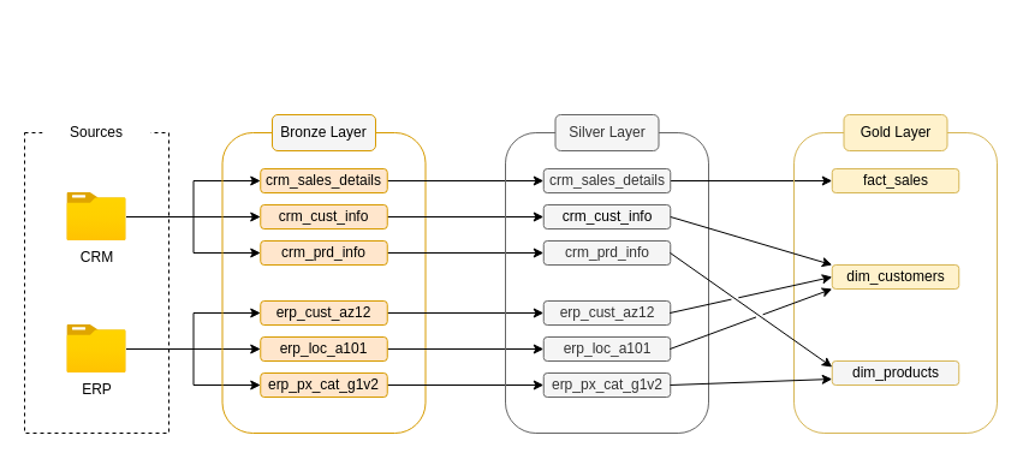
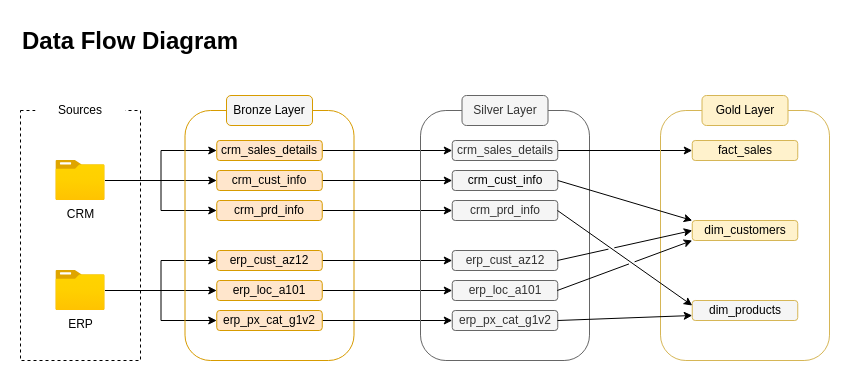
  <mxCell id="0" />
  <mxCell id="1" parent="0" />
  <mxCell id="2" value="" style="rounded=0;whiteSpace=wrap;html=1;fillColor=none;strokeColor=default;dashed=1;" parent="1" vertex="1"><mxGeometry x="20" y="110" width="120" height="250" as="geometry" /></mxCell>
  <mxCell id="3" value="Sources" style="rounded=0;whiteSpace=wrap;html=1;strokeColor=none;" parent="1" vertex="1"><mxGeometry x="35" y="90" width="90" height="40" as="geometry" /></mxCell>
  <mxCell id="4" style="edgeStyle=orthogonalEdgeStyle;rounded=0;orthogonalLoop=1;jettySize=auto;html=1;entryX=0;entryY=0.5;entryDx=0;entryDy=0;" parent="1" source="7" target="21" edge="1"><mxGeometry relative="1" as="geometry" /></mxCell>
  <mxCell id="5" style="edgeStyle=orthogonalEdgeStyle;rounded=0;orthogonalLoop=1;jettySize=auto;html=1;entryX=0;entryY=0.5;entryDx=0;entryDy=0;" parent="1" source="7" target="14" edge="1"><mxGeometry relative="1" as="geometry" /></mxCell>
  <mxCell id="6" style="edgeStyle=orthogonalEdgeStyle;rounded=0;orthogonalLoop=1;jettySize=auto;html=1;entryX=0;entryY=0.5;entryDx=0;entryDy=0;" parent="1" source="7" target="19" edge="1"><mxGeometry relative="1" as="geometry" /></mxCell>
  <mxCell id="7" value="CRM" style="image;aspect=fixed;html=1;points=[];align=center;fontSize=12;image=img/lib/azure2/general/Folder_Blank.svg;" parent="1" vertex="1"><mxGeometry x="55.35" y="160" width="49.3" height="40" as="geometry" /></mxCell>
  <mxCell id="8" style="edgeStyle=orthogonalEdgeStyle;rounded=0;orthogonalLoop=1;jettySize=auto;html=1;entryX=0;entryY=0.5;entryDx=0;entryDy=0;" parent="1" source="11" target="25" edge="1"><mxGeometry relative="1" as="geometry" /></mxCell>
  <mxCell id="9" style="edgeStyle=orthogonalEdgeStyle;rounded=0;orthogonalLoop=1;jettySize=auto;html=1;entryX=0;entryY=0.5;entryDx=0;entryDy=0;" parent="1" source="11" target="17" edge="1"><mxGeometry relative="1" as="geometry" /></mxCell>
  <mxCell id="10" style="edgeStyle=orthogonalEdgeStyle;rounded=0;orthogonalLoop=1;jettySize=auto;html=1;entryX=0;entryY=0.5;entryDx=0;entryDy=0;" parent="1" source="11" target="23" edge="1"><mxGeometry relative="1" as="geometry" /></mxCell>
  <mxCell id="11" value="ERP" style="image;aspect=fixed;html=1;points=[];align=center;fontSize=12;image=img/lib/azure2/general/Folder_Blank.svg;" parent="1" vertex="1"><mxGeometry x="55.36" y="270" width="49.29" height="40" as="geometry" /></mxCell>
  <mxCell id="12" value="" style="rounded=1;whiteSpace=wrap;html=1;fillColor=none;strokeColor=#d79b00;" parent="1" vertex="1"><mxGeometry x="184.5" y="110" width="169" height="250" as="geometry" /></mxCell>
  <mxCell id="13" style="edgeStyle=orthogonalEdgeStyle;rounded=0;orthogonalLoop=1;jettySize=auto;html=1;exitX=1;exitY=0.5;exitDx=0;exitDy=0;entryX=0;entryY=0.5;entryDx=0;entryDy=0;" edge="1" parent="1" source="14" target="28"><mxGeometry relative="1" as="geometry" /></mxCell>
  <mxCell id="14" value="crm_sales_details" style="rounded=1;whiteSpace=wrap;html=1;fillColor=#ffe6cc;strokeColor=#d79b00;" parent="1" vertex="1"><mxGeometry x="216.25" y="140" width="105.5" height="20" as="geometry" /></mxCell>
  <mxCell id="15" value="Bronze Layer" style="rounded=1;whiteSpace=wrap;html=1;fillColor=#f5f5f5;strokeColor=#d79b00;" parent="1" vertex="1"><mxGeometry x="226" y="95" width="86" height="30" as="geometry" /></mxCell>
  <mxCell id="16" style="edgeStyle=orthogonalEdgeStyle;rounded=0;orthogonalLoop=1;jettySize=auto;html=1;exitX=1;exitY=0.5;exitDx=0;exitDy=0;entryX=0;entryY=0.5;entryDx=0;entryDy=0;" edge="1" parent="1" source="17" target="30"><mxGeometry relative="1" as="geometry" /></mxCell>
  <mxCell id="17" value="erp_cust_az12" style="rounded=1;whiteSpace=wrap;html=1;fillColor=#ffe6cc;strokeColor=#d79b00;" parent="1" vertex="1"><mxGeometry x="216.25" y="250" width="105.5" height="20" as="geometry" /></mxCell>
  <mxCell id="18" style="edgeStyle=orthogonalEdgeStyle;rounded=0;orthogonalLoop=1;jettySize=auto;html=1;exitX=1;exitY=0.5;exitDx=0;exitDy=0;entryX=0;entryY=0.5;entryDx=0;entryDy=0;" edge="1" parent="1" source="19" target="31"><mxGeometry relative="1" as="geometry" /></mxCell>
  <mxCell id="19" value="crm_prd_info" style="rounded=1;whiteSpace=wrap;html=1;fillColor=#ffe6cc;strokeColor=#d79b00;" parent="1" vertex="1"><mxGeometry x="216.25" y="200" width="105.5" height="20" as="geometry" /></mxCell>
  <mxCell id="20" style="edgeStyle=orthogonalEdgeStyle;rounded=0;orthogonalLoop=1;jettySize=auto;html=1;exitX=1;exitY=0.5;exitDx=0;exitDy=0;" edge="1" parent="1" source="21" target="32"><mxGeometry relative="1" as="geometry" /></mxCell>
  <mxCell id="21" value="crm_cust_info" style="rounded=1;whiteSpace=wrap;html=1;fillColor=#ffe6cc;strokeColor=#d79b00;" parent="1" vertex="1"><mxGeometry x="216.25" y="170" width="105.5" height="20" as="geometry" /></mxCell>
  <mxCell id="22" style="edgeStyle=orthogonalEdgeStyle;rounded=0;orthogonalLoop=1;jettySize=auto;html=1;exitX=1;exitY=0.5;exitDx=0;exitDy=0;entryX=0;entryY=0.5;entryDx=0;entryDy=0;" edge="1" parent="1" source="23" target="33"><mxGeometry relative="1" as="geometry" /></mxCell>
  <mxCell id="23" value="erp_px_cat_g1v2" style="rounded=1;whiteSpace=wrap;html=1;fillColor=#ffe6cc;strokeColor=#d79b00;" parent="1" vertex="1"><mxGeometry x="216.25" y="310" width="105.5" height="20" as="geometry" /></mxCell>
  <mxCell id="24" style="edgeStyle=orthogonalEdgeStyle;rounded=0;orthogonalLoop=1;jettySize=auto;html=1;exitX=1;exitY=0.5;exitDx=0;exitDy=0;entryX=0;entryY=0.5;entryDx=0;entryDy=0;" edge="1" parent="1" source="25" target="34"><mxGeometry relative="1" as="geometry" /></mxCell>
  <mxCell id="25" value="erp_loc_a101" style="rounded=1;whiteSpace=wrap;html=1;fillColor=#ffe6cc;strokeColor=#d79b00;" parent="1" vertex="1"><mxGeometry x="216.25" y="280" width="105.5" height="20" as="geometry" /></mxCell>
  <mxCell id="26" value="" style="rounded=1;whiteSpace=wrap;html=1;fillColor=none;strokeColor=#666666;fontColor=#333333;" vertex="1" parent="1"><mxGeometry x="420" y="110" width="169" height="250" as="geometry" /></mxCell>
  <mxCell id="27" style="edgeStyle=orthogonalEdgeStyle;rounded=0;orthogonalLoop=1;jettySize=auto;html=1;exitX=1;exitY=0.5;exitDx=0;exitDy=0;entryX=0;entryY=0.5;entryDx=0;entryDy=0;" edge="1" parent="1" source="28" target="36"><mxGeometry relative="1" as="geometry" /></mxCell>
  <mxCell id="28" value="crm_sales_details" style="rounded=1;whiteSpace=wrap;html=1;fillColor=#f5f5f5;strokeColor=#666666;fontColor=#333333;" vertex="1" parent="1"><mxGeometry x="451.75" y="140" width="105.5" height="20" as="geometry" /></mxCell>
  <mxCell id="29" value="Silver Layer" style="rounded=1;whiteSpace=wrap;html=1;fillColor=#f5f5f5;strokeColor=#666666;fontColor=#333333;" vertex="1" parent="1"><mxGeometry x="461.5" y="95" width="86" height="30" as="geometry" /></mxCell>
  <mxCell id="30" value="erp_cust_az12" style="rounded=1;whiteSpace=wrap;html=1;fillColor=#f5f5f5;strokeColor=#666666;fontColor=#333333;" vertex="1" parent="1"><mxGeometry x="451.75" y="250" width="105.5" height="20" as="geometry" /></mxCell>
  <mxCell id="31" value="crm_prd_info" style="rounded=1;whiteSpace=wrap;html=1;fillColor=#f5f5f5;strokeColor=#666666;fontColor=#333333;" vertex="1" parent="1"><mxGeometry x="451.75" y="200" width="105.5" height="20" as="geometry" /></mxCell>
  <mxCell id="32" value="&lt;span style=&quot;color: rgb(0, 0, 0);&quot;&gt;crm_cust_info&lt;/span&gt;" style="rounded=1;whiteSpace=wrap;html=1;fillColor=#f5f5f5;strokeColor=#666666;fontColor=#333333;" vertex="1" parent="1"><mxGeometry x="451.75" y="170" width="105.5" height="20" as="geometry" /></mxCell>
  <mxCell id="33" value="erp_px_cat_g1v2" style="rounded=1;whiteSpace=wrap;html=1;fillColor=#f5f5f5;strokeColor=#666666;fontColor=#333333;" vertex="1" parent="1"><mxGeometry x="451.75" y="310" width="105.5" height="20" as="geometry" /></mxCell>
  <mxCell id="34" value="erp_loc_a101" style="rounded=1;whiteSpace=wrap;html=1;fillColor=#f5f5f5;strokeColor=#666666;fontColor=#333333;" vertex="1" parent="1"><mxGeometry x="451.75" y="280" width="105.5" height="20" as="geometry" /></mxCell>
  <mxCell id="35" value="" style="rounded=1;whiteSpace=wrap;html=1;fillColor=none;strokeColor=#d6b656;" vertex="1" parent="1"><mxGeometry x="660" y="110" width="169" height="250" as="geometry" /></mxCell>
  <mxCell id="36" value="fact_sales" style="rounded=1;whiteSpace=wrap;html=1;fillColor=#fff2cc;strokeColor=#d6b656;" vertex="1" parent="1"><mxGeometry x="691.75" y="140" width="105.5" height="20" as="geometry" /></mxCell>
  <mxCell id="37" value="Gold Layer" style="rounded=1;whiteSpace=wrap;html=1;fillColor=#fff2cc;strokeColor=#d6b656;" vertex="1" parent="1"><mxGeometry x="701.5" y="95" width="86" height="30" as="geometry" /></mxCell>
  <mxCell id="38" value="dim_products" style="rounded=1;whiteSpace=wrap;html=1;fillColor=#f5f5f5;strokeColor=#d6b656;" vertex="1" parent="1"><mxGeometry x="691.75" y="300" width="105.5" height="20" as="geometry" /></mxCell>
  <mxCell id="39" value="dim_customers" style="rounded=1;whiteSpace=wrap;html=1;fillColor=#fff2cc;strokeColor=#d6b656;" vertex="1" parent="1"><mxGeometry x="691.75" y="220" width="105.5" height="20" as="geometry" /></mxCell>
+ <mxCell id="40" value="&lt;h1 style=&quot;margin-top: 0px;&quot;&gt;Data Flow Diagram&lt;/h1&gt;" style="text;html=1;whiteSpace=wrap;overflow=hidden;rounded=0;" vertex="1" parent="1"><mxGeometry x="20" y="20" width="400" height="40" as="geometry" /></mxCell>
  <mxCell id="41" value="" style="endArrow=classic;html=1;rounded=0;entryX=0;entryY=0;entryDx=0;entryDy=0;jumpStyle=gap;" edge="1" parent="1" target="39"><mxGeometry width="50" height="50" relative="1" as="geometry"><mxPoint x="557.25" y="180" as="sourcePoint" /><mxPoint x="607.25" y="130" as="targetPoint" /></mxGeometry></mxCell>
  <mxCell id="42" value="" style="endArrow=classic;html=1;rounded=0;entryX=0;entryY=0.25;entryDx=0;entryDy=0;jumpStyle=gap;" edge="1" parent="1" target="38"><mxGeometry width="50" height="50" relative="1" as="geometry"><mxPoint x="557" y="210" as="sourcePoint" /><mxPoint x="691.75" y="260" as="targetPoint" /></mxGeometry></mxCell>
  <mxCell id="43" value="" style="endArrow=classic;html=1;rounded=0;entryX=0;entryY=0.75;entryDx=0;entryDy=0;jumpStyle=gap;" edge="1" parent="1" target="38"><mxGeometry width="50" height="50" relative="1" as="geometry"><mxPoint x="557" y="320" as="sourcePoint" /><mxPoint x="691.75" y="370" as="targetPoint" /></mxGeometry></mxCell>
  <mxCell id="44" value="" style="endArrow=classic;html=1;rounded=0;entryX=0;entryY=1;entryDx=0;entryDy=0;jumpStyle=gap;" edge="1" parent="1" target="39"><mxGeometry width="50" height="50" relative="1" as="geometry"><mxPoint x="556.75" y="290" as="sourcePoint" /><mxPoint x="691.75" y="280" as="targetPoint" /></mxGeometry></mxCell>
  <mxCell id="45" value="" style="endArrow=classic;html=1;rounded=0;entryX=0;entryY=0.5;entryDx=0;entryDy=0;jumpStyle=gap;" edge="1" parent="1" target="39"><mxGeometry width="50" height="50" relative="1" as="geometry"><mxPoint x="556.75" y="260" as="sourcePoint" /><mxPoint x="690" y="230" as="targetPoint" /></mxGeometry></mxCell>
